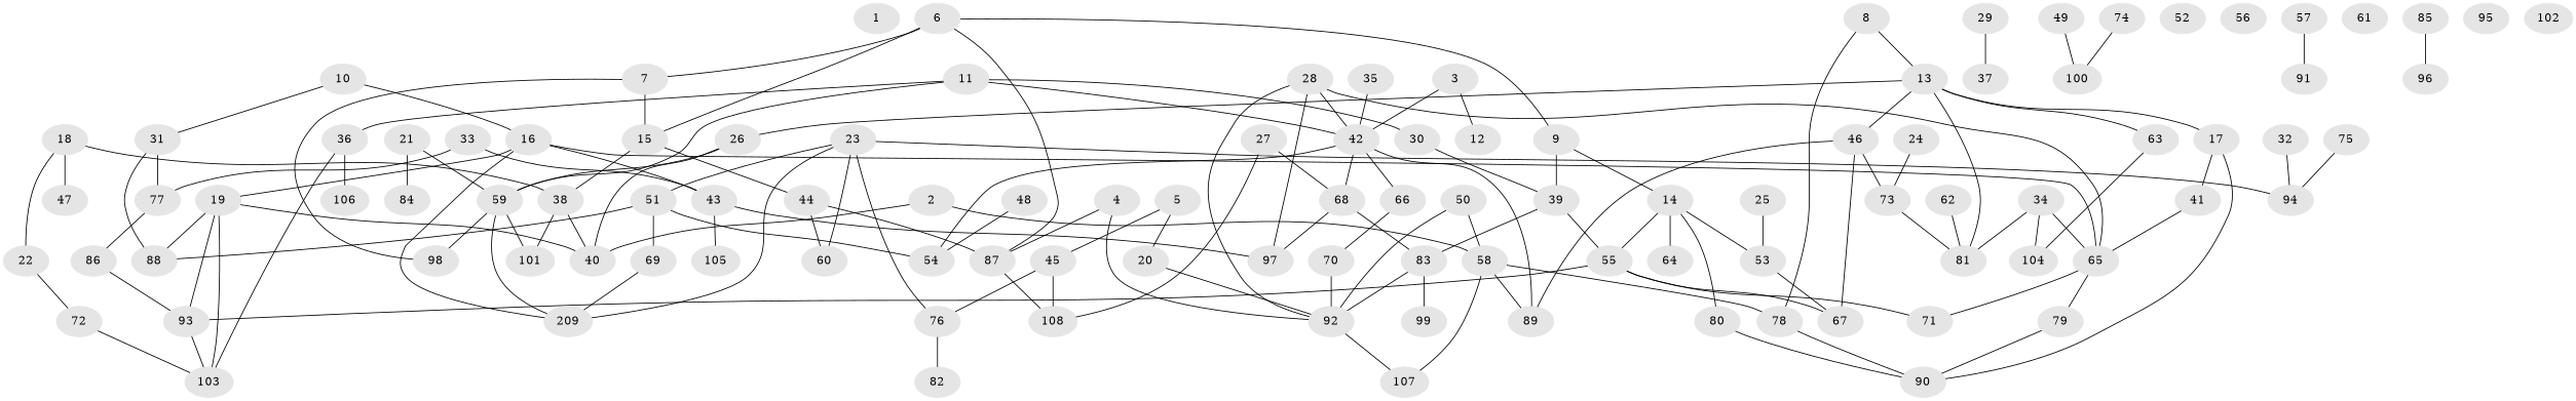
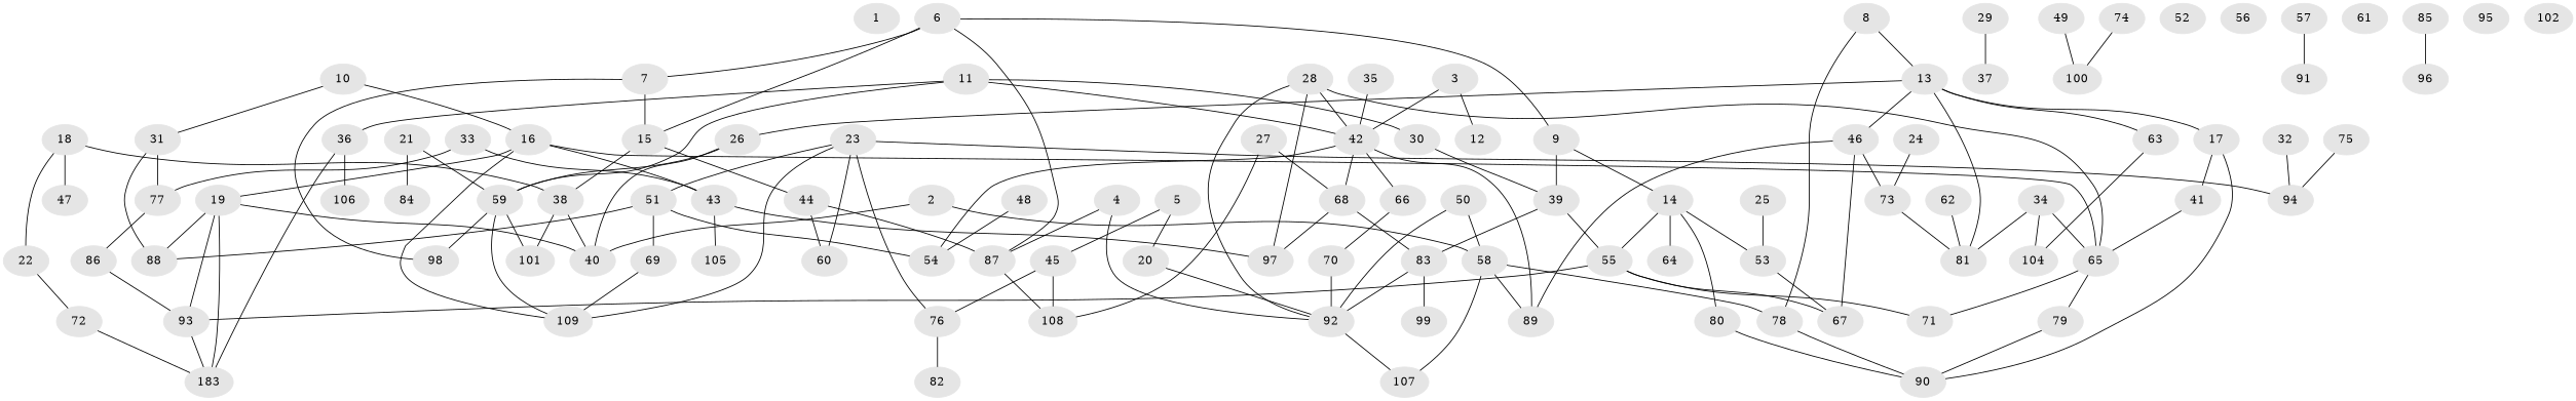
  graph {
    node [color=gray90 style=filled]
    1
    2
    40
    58
    78
    89
    107
    3
    12
    42
    68
    54
    66
    4
    87
    92
    108
    5
    20
    45
    76
    6
    7
    9
    15
    98
    14
    39
    38
    44
    8
    13
    17
    26
    46
    63
    81
    90
    53
    55
    64
    80
    83
    10
    16
    31
    19
    43
    65
-   109 [label=209]
+   109
    88
    77
    11
    30
    36
    59
-   103
+   103 [label=183]
    106
    101
    41
    73
    67
    104
    93
    71
    60
    97
    105
    79
    18
    22
    47
    72
    21
    84
    23
    51
    94
    69
    82
    24
    25
    27
    28
    29
    37
    86
    32
    33
    34
    35
    99
    70
    48
    49
    100
    50
    52
    56
    57
    91
    61
    62
    74
    75
    85
    96
    95
    102
    2 -- 40
    2 -- 58
    58 -- 78
    58 -- 89
    58 -- 107
    78 -- 90
    3 -- 12
    3 -- 42
    42 -- 89
    42 -- 68
    42 -- 54
    42 -- 66
    68 -- 83
    68 -- 97
    66 -- 70
    4 -- 87
    4 -- 92
    87 -- 108
    92 -- 107
    5 -- 20
    5 -- 45
    20 -- 92
    45 -- 108
    45 -- 76
    76 -- 82
    6 -- 87
    6 -- 7
    6 -- 9
    6 -- 15
    7 -- 15
    7 -- 98
    9 -- 14
    9 -- 39
    15 -- 38
    15 -- 44
    14 -- 53
    14 -- 55
    14 -- 64
    14 -- 80
    39 -- 55
    39 -- 83
    38 -- 40
    38 -- 101
    44 -- 87
    44 -- 60
    8 -- 78
    8 -- 13
    13 -- 17
    13 -- 26
    13 -- 46
    13 -- 63
    13 -- 81
    17 -- 90
    17 -- 41
    26 -- 40
    26 -- 59
    46 -- 89
    46 -- 73
    46 -- 67
    63 -- 104
    53 -- 67
    55 -- 67
    55 -- 93
    55 -- 71
    80 -- 90
    83 -- 92
    83 -- 99
    10 -- 16
    10 -- 31
    16 -- 19
    16 -- 43
    16 -- 65
    16 -- 109
    31 -- 88
    31 -- 77
    19 -- 40
    19 -- 88
    19 -- 103
    19 -- 93
    43 -- 97
    43 -- 105
    65 -- 71
    65 -- 79
    77 -- 86
    11 -- 42
    11 -- 30
    11 -- 36
    11 -- 59
    30 -- 39
    36 -- 103
    36 -- 106
    59 -- 98
    59 -- 109
    59 -- 101
    41 -- 65
    73 -- 81
    93 -- 103
    79 -- 90
    18 -- 38
    18 -- 22
    18 -- 47
    22 -- 72
    72 -- 103
    21 -- 59
    21 -- 84
    23 -- 76
    23 -- 109
    23 -- 60
    23 -- 51
    23 -- 94
    51 -- 54
    51 -- 88
    51 -- 69
    69 -- 109
    24 -- 73
    25 -- 53
    27 -- 68
    27 -- 108
    28 -- 42
    28 -- 92
    28 -- 65
    28 -- 97
    29 -- 37
    86 -- 93
    32 -- 94
    33 -- 43
    33 -- 77
    34 -- 81
    34 -- 65
    34 -- 104
    35 -- 42
    70 -- 92
    48 -- 54
    49 -- 100
    50 -- 58
    50 -- 92
    57 -- 91
    62 -- 81
    74 -- 100
    75 -- 94
    85 -- 96
  }
